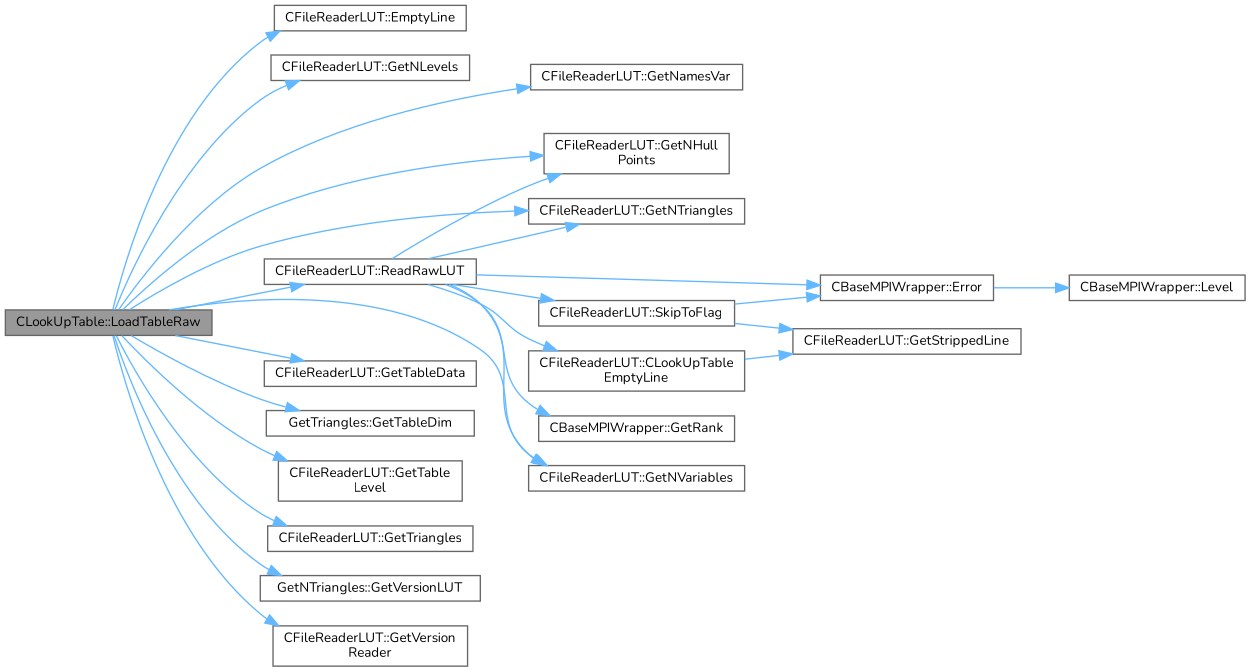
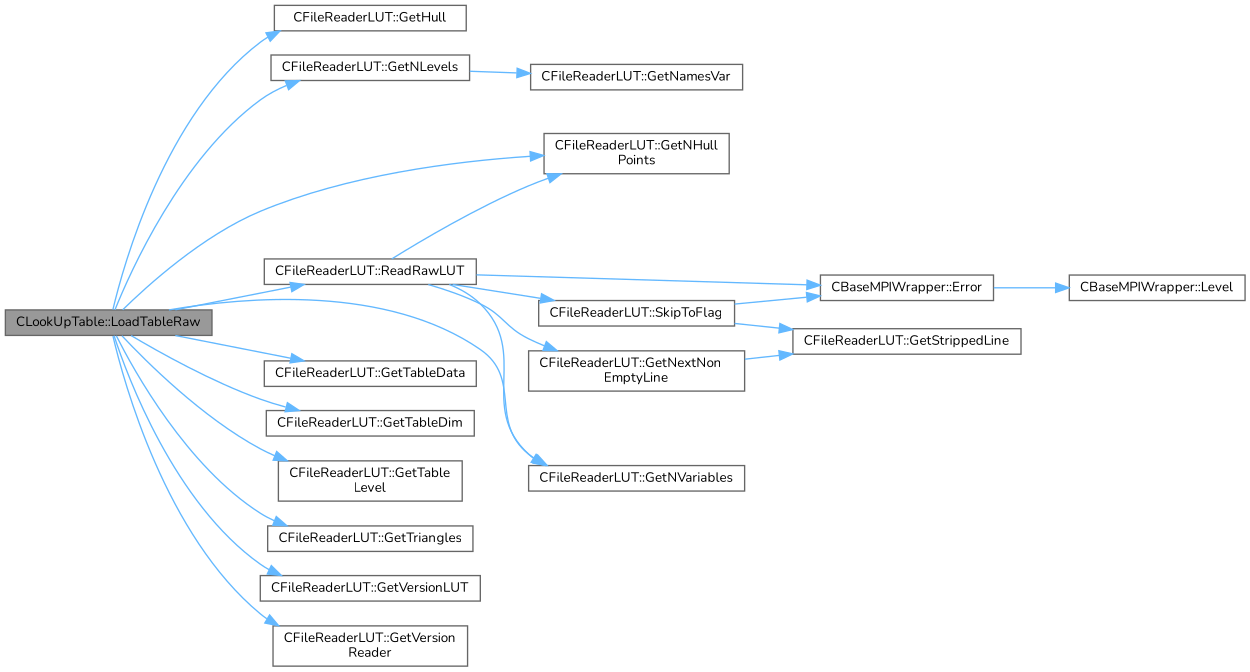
  digraph {
    fontname=Nunito
    rankdir=LR
    node [color=grey40 fillcolor=white fontname=Nunito fontsize=10 shape=box style=filled]
    edge [color=steelblue1 fontname=Nunito fontsize=10 labelfontname=Helvetica labelfontsize=10 style=solid]
    n1 [color=gray40 fillcolor=grey60 fontcolor=black height=0.2 label="CLookUpTable::LoadTableRaw" width=0.4]
-   n2 [height=0.2 label="CFileReaderLUT::EmptyLine" width=0.4]
+   n2 [height=0.2 label="CFileReaderLUT::GetHull" width=0.4]
    n3 [height=0.2 label="CFileReaderLUT::GetNamesVar" width=0.4]
    n4 [height=0.2 label="CFileReaderLUT::GetNHull\lPoints" width=0.4]
    n5 [height=0.2 label="CFileReaderLUT::GetNLevels" width=0.4]
-   n6 [height=0.2 label="CFileReaderLUT::GetNTriangles" width=0.4]
    n7 [height=0.2 label="CFileReaderLUT::GetNVariables" width=0.4]
    n8 [height=0.2 label="CFileReaderLUT::GetTableData" width=0.4]
-   n9 [height=0.2 label="GetTriangles::GetTableDim" width=0.4]
+   n9 [height=0.2 label="CFileReaderLUT::GetTableDim" width=0.4]
    n10 [height=0.2 label="CFileReaderLUT::GetTable\lLevel" width=0.4]
    n11 [height=0.2 label="CFileReaderLUT::GetTriangles" width=0.4]
-   n12 [height=0.2 label="GetNTriangles::GetVersionLUT" width=0.4]
+   n12 [height=0.2 label="CFileReaderLUT::GetVersionLUT" width=0.4]
    n13 [height=0.2 label="CFileReaderLUT::GetVersion\lReader" width=0.4]
    n14 [height=0.2 label="CFileReaderLUT::ReadRawLUT" width=0.4]
    n15 [height=0.2 label="CBaseMPIWrapper::Error" width=0.4]
-   n16 [height=0.2 label="CFileReaderLUT::CLookUpTable\lEmptyLine" width=0.4]
-   n17 [height=0.2 label="CBaseMPIWrapper::GetRank" width=0.4]
+   n16 [height=0.2 label="CFileReaderLUT::GetNextNon\lEmptyLine" width=0.4]
    n18 [height=0.2 label="CFileReaderLUT::SkipToFlag" width=0.4]
    n19 [height=0.2 label="CBaseMPIWrapper::Level" width=0.4]
    n20 [height=0.2 label="CFileReaderLUT::GetStrippedLine" width=0.4]
    n1 -> n2
-   n1 -> n3
+   n5 -> n3
    n1 -> n4
    n1 -> n5
-   n1 -> n6
    n1 -> n7
    n1 -> n8
    n1 -> n9
    n1 -> n10
    n1 -> n11
    n1 -> n12
    n1 -> n13
    n1 -> n14
    n14 -> n4
-   n14 -> n6
    n14 -> n7
    n14 -> n15
    n14 -> n16
-   n14 -> n17
    n14 -> n18
    n15 -> n19
    n16 -> n20
    n18 -> n15
    n18 -> n20
  }
